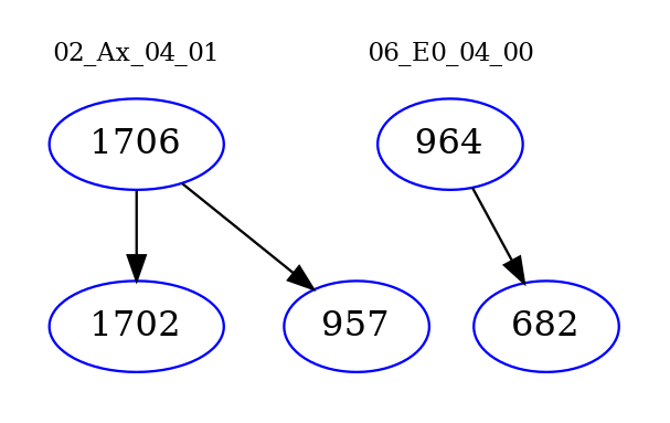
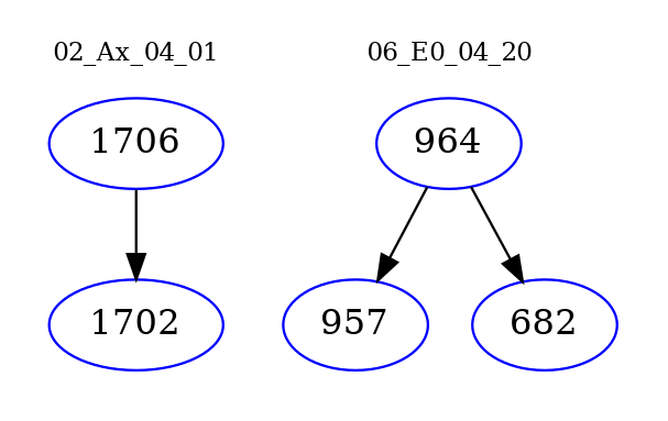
  digraph {
    node [color=blue]
    edge [color=black]
    n1 [label=1706]
    n2 [label=1702]
    n3 [label=964]
    n4 [label=957]
    n5 [label=682]
    subgraph cluster_1 {
      color=white
      fontsize=10
      label="02_Ax_04_01"
      n1
      n2
    }
    subgraph cluster_2 {
      color=white
      fontsize=10
-     label="06_E0_04_00"
+     label="06_E0_04_20"
      n3
      n4
      n5
    }
    n1 -> n2
-   n1 -> n4
+   n3 -> n4
    n3 -> n5
  }
